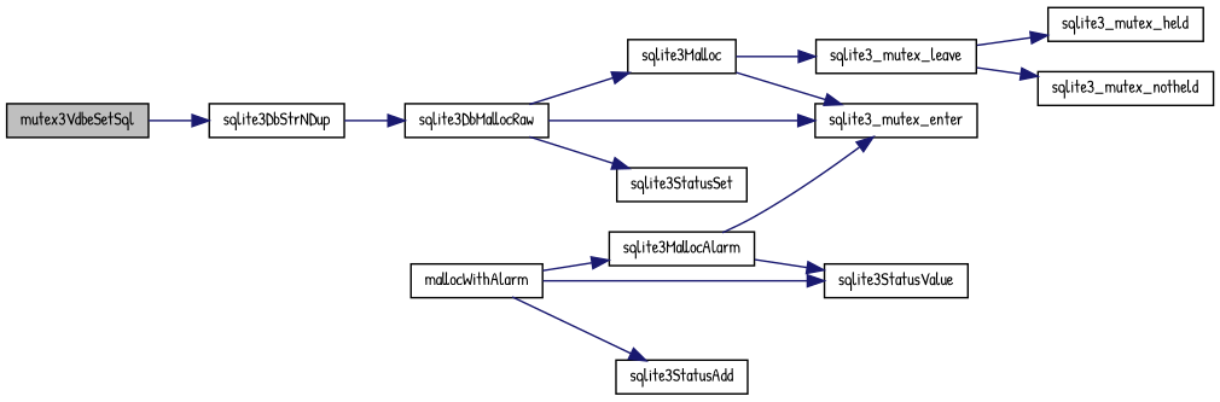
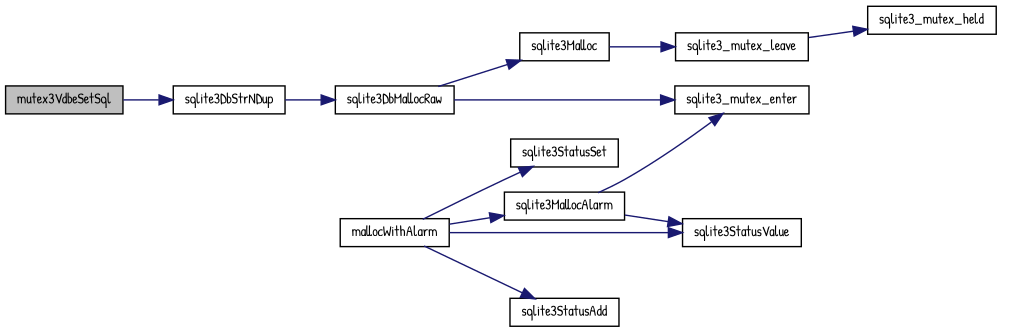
  digraph {
    fontname="Patrick Hand"
    rankdir=LR
    node [color=black fillcolor=white fontname="Patrick Hand" fontsize=10 shape=record style=filled]
    edge [color=midnightblue fontname="Patrick Hand" fontsize=10 labelfontname=FreeSans labelfontsize=10 style=solid]
    n1 [fillcolor=grey75 fontcolor=black height=0.2 label=mutex3VdbeSetSql width=0.4]
    n2 [height=0.2 label=sqlite3DbStrNDup width=0.4]
    n3 [height=0.2 label=sqlite3DbMallocRaw width=0.4]
    n4 [height=0.2 label=sqlite3Malloc width=0.4]
    n5 [height=0.2 label=sqlite3_mutex_enter width=0.4]
    n6 [height=0.2 label=sqlite3_mutex_held width=0.4]
    n7 [height=0.2 label=sqlite3_mutex_leave width=0.4]
    n8 [height=0.2 label=mallocWithAlarm width=0.4]
    n9 [height=0.2 label=sqlite3StatusSet width=0.4]
    n10 [height=0.2 label=sqlite3StatusValue width=0.4]
    n11 [height=0.2 label=sqlite3MallocAlarm width=0.4]
    n12 [height=0.2 label=sqlite3StatusAdd width=0.4]
-   n13 [height=0.2 label=sqlite3_mutex_notheld width=0.4]
    n1 -> n2
    n2 -> n3
    n3 -> n4
    n3 -> n5
-   n4 -> n5
    n4 -> n7
    n7 -> n6
-   n7 -> n13
-   n3 -> n9
+   n8 -> n9
    n8 -> n10
    n8 -> n11
    n8 -> n12
    n11 -> n5
    n11 -> n10
  }
